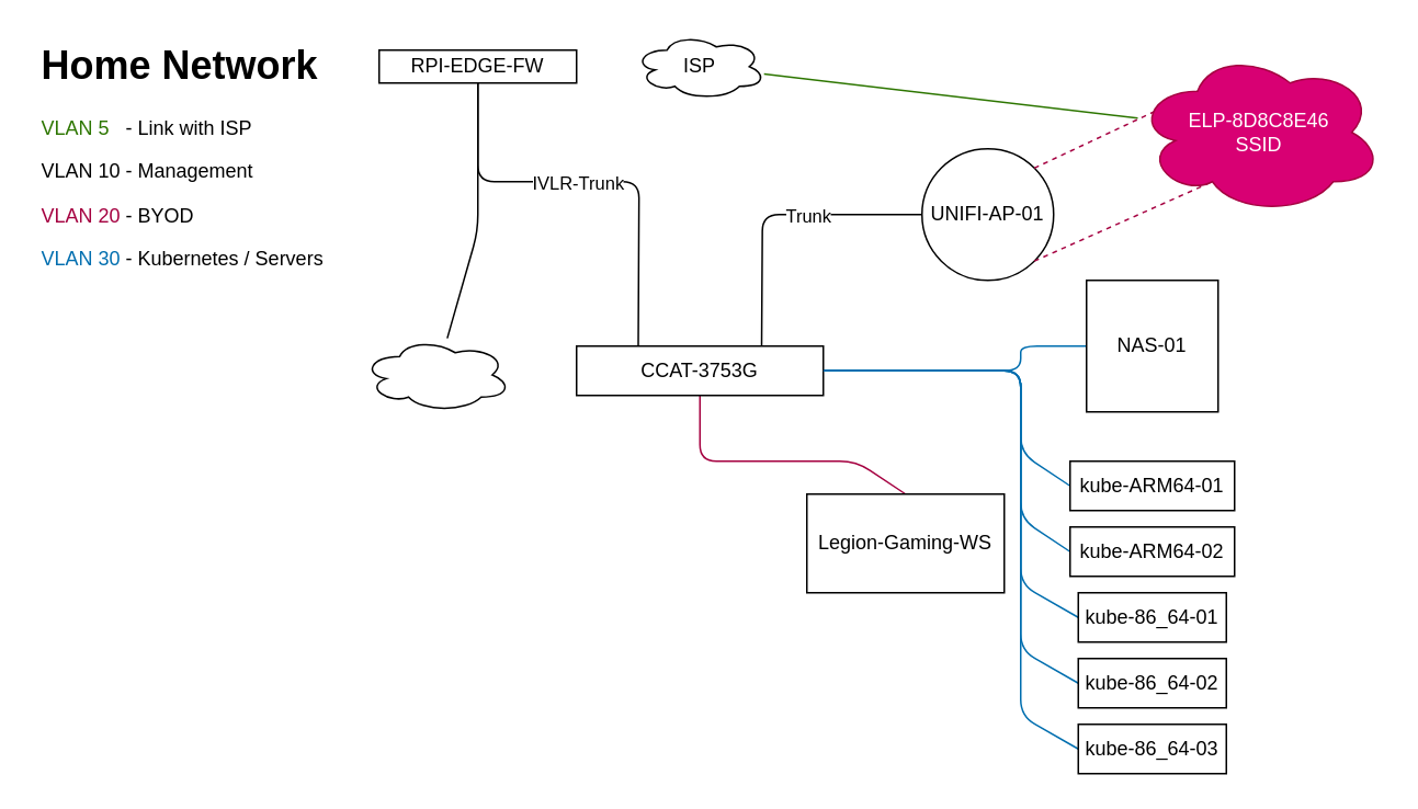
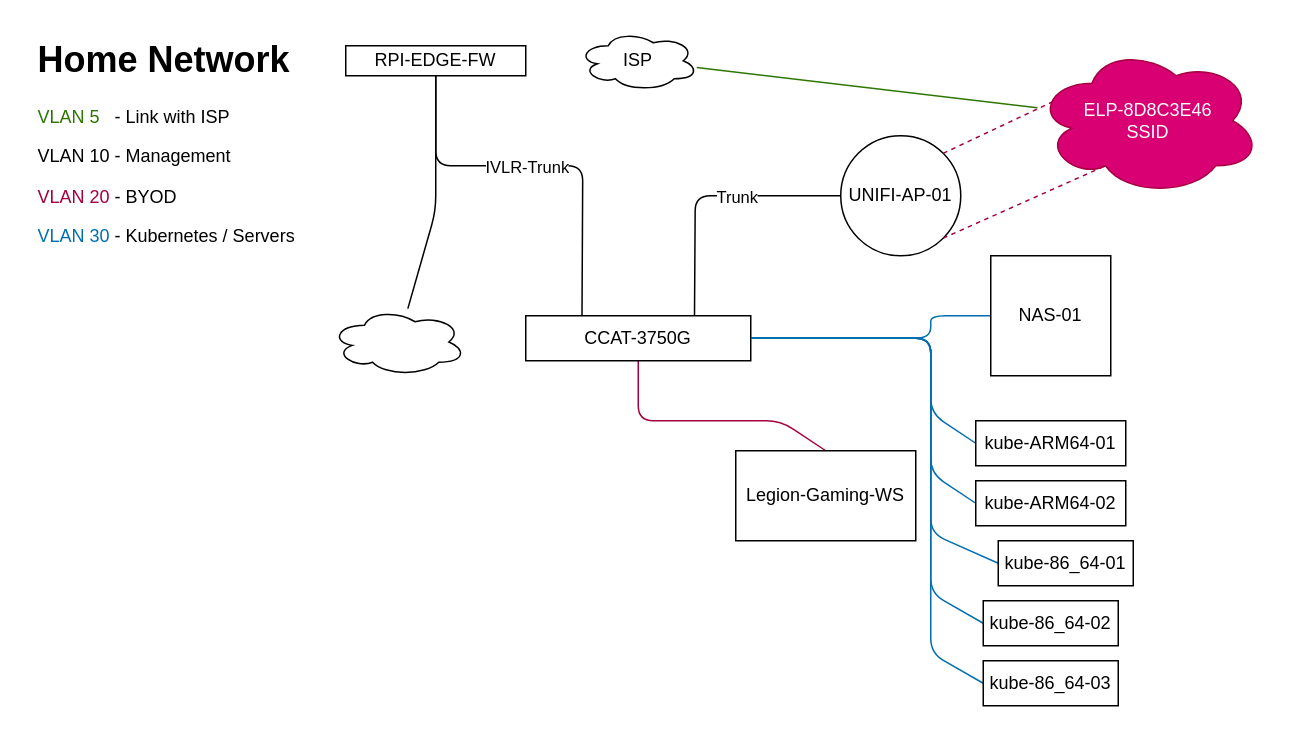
  <mxCell id="0" />
  <mxCell id="1" parent="0" />
  <mxCell id="2" style="edgeStyle=none;html=1;entryX=0.5;entryY=0;entryDx=0;entryDy=0;endArrow=none;endFill=0;fillColor=#d80073;strokeColor=#A50040;" parent="1" source="8" target="21" edge="1"><mxGeometry relative="1" as="geometry"><Array as="points"><mxPoint x="425" y="280" /><mxPoint x="520" y="280" /></Array></mxGeometry></mxCell>
  <mxCell id="3" style="edgeStyle=none;html=1;entryX=0;entryY=0.5;entryDx=0;entryDy=0;endArrow=none;endFill=0;exitX=1;exitY=0.5;exitDx=0;exitDy=0;fillColor=#1ba1e2;strokeColor=#006EAF;" parent="1" source="8" target="18" edge="1"><mxGeometry relative="1" as="geometry"><Array as="points"><mxPoint x="620" y="225" /><mxPoint x="620" y="275" /></Array></mxGeometry></mxCell>
  <mxCell id="4" style="edgeStyle=none;html=1;entryX=0;entryY=0.5;entryDx=0;entryDy=0;endArrow=none;endFill=0;exitX=1;exitY=0.5;exitDx=0;exitDy=0;fillColor=#1ba1e2;strokeColor=#006EAF;" parent="1" source="8" target="19" edge="1"><mxGeometry relative="1" as="geometry"><Array as="points"><mxPoint x="620" y="225" /><mxPoint x="620" y="315" /></Array></mxGeometry></mxCell>
  <mxCell id="5" style="edgeStyle=none;html=1;entryX=0;entryY=0.5;entryDx=0;entryDy=0;endArrow=none;endFill=0;exitX=1;exitY=0.5;exitDx=0;exitDy=0;fillColor=#1ba1e2;strokeColor=#006EAF;" parent="1" source="8" target="14" edge="1"><mxGeometry relative="1" as="geometry"><Array as="points"><mxPoint x="620" y="225" /><mxPoint x="620" y="395" /></Array></mxGeometry></mxCell>
  <mxCell id="6" style="edgeStyle=none;html=1;entryX=0;entryY=0.5;entryDx=0;entryDy=0;endArrow=none;endFill=0;exitX=1;exitY=0.5;exitDx=0;exitDy=0;fillColor=#1ba1e2;strokeColor=#006EAF;" parent="1" source="8" target="17" edge="1"><mxGeometry relative="1" as="geometry"><Array as="points"><mxPoint x="620" y="225" /><mxPoint x="620" y="435" /></Array></mxGeometry></mxCell>
  <mxCell id="7" style="edgeStyle=none;html=1;entryX=0;entryY=0.5;entryDx=0;entryDy=0;endArrow=none;endFill=0;fillColor=#1ba1e2;strokeColor=#006EAF;" parent="1" source="8" target="20" edge="1"><mxGeometry relative="1" as="geometry"><Array as="points"><mxPoint x="620" y="225" /><mxPoint x="620" y="210" /></Array></mxGeometry></mxCell>
- <mxCell id="8" value="CCAT-3753G" style="rounded=0;whiteSpace=wrap;html=1;" parent="1" vertex="1"><mxGeometry x="350" y="210" width="150" height="30" as="geometry" /></mxCell>
+ <mxCell id="8" value="CCAT-3750G" style="rounded=0;whiteSpace=wrap;html=1;" parent="1" vertex="1"><mxGeometry x="350" y="210" width="150" height="30" as="geometry" /></mxCell>
  <mxCell id="9" style="edgeStyle=none;html=1;endArrow=none;endFill=0;fillColor=#60a917;strokeColor=#2D7600;" parent="1" source="10" target="27" edge="1"><mxGeometry relative="1" as="geometry" /></mxCell>
  <mxCell id="10" value="ISP" style="ellipse;shape=cloud;whiteSpace=wrap;html=1;" parent="1" vertex="1"><mxGeometry x="385" y="20" width="80" height="40" as="geometry" /></mxCell>
  <mxCell id="11" style="edgeStyle=none;html=1;entryX=0.25;entryY=0;entryDx=0;entryDy=0;endArrow=none;endFill=0;" parent="1" source="13" target="8" edge="1"><mxGeometry relative="1" as="geometry"><Array as="points"><mxPoint x="290" y="110" /><mxPoint x="388" y="110" /></Array></mxGeometry></mxCell>
  <mxCell id="12" value="IVLR-Trunk" style="edgeLabel;html=1;align=center;verticalAlign=middle;resizable=0;points=[];" parent="11" vertex="1" connectable="0"><mxGeometry x="-0.37" y="-4" relative="1" as="geometry"><mxPoint x="39" y="-4" as="offset" /></mxGeometry></mxCell>
  <mxCell id="13" value="RPI-EDGE-FW" style="rounded=0;whiteSpace=wrap;html=1;" parent="1" vertex="1"><mxGeometry x="230" y="30" width="120" height="20" as="geometry" /></mxCell>
  <mxCell id="14" value="kube-86_64-02" style="rounded=0;whiteSpace=wrap;html=1;" parent="1" vertex="1"><mxGeometry x="655" y="400" width="90" height="30" as="geometry" /></mxCell>
  <mxCell id="15" style="edgeStyle=none;html=1;entryX=1;entryY=0.5;entryDx=0;entryDy=0;endArrow=none;endFill=0;exitX=0;exitY=0.5;exitDx=0;exitDy=0;fillColor=#1ba1e2;strokeColor=#006EAF;" parent="1" source="16" target="8" edge="1"><mxGeometry relative="1" as="geometry"><Array as="points"><mxPoint x="620" y="355" /><mxPoint x="620" y="225" /></Array></mxGeometry></mxCell>
- <mxCell id="16" value="kube-86_64-01" style="rounded=0;whiteSpace=wrap;html=1;" parent="1" vertex="1"><mxGeometry x="655" y="360" width="90" height="30" as="geometry" /></mxCell>
+ <mxCell id="16" value="kube-86_64-01" style="rounded=0;whiteSpace=wrap;html=1;" parent="1" vertex="1"><mxGeometry x="665" y="360" width="90" height="30" as="geometry" /></mxCell>
  <mxCell id="17" value="kube-86_64-03" style="rounded=0;whiteSpace=wrap;html=1;" parent="1" vertex="1"><mxGeometry x="655" y="440" width="90" height="30" as="geometry" /></mxCell>
  <mxCell id="18" value="kube-ARM64-01" style="rounded=0;whiteSpace=wrap;html=1;" parent="1" vertex="1"><mxGeometry x="650" y="280" width="100" height="30" as="geometry" /></mxCell>
  <mxCell id="19" value="kube-ARM64-02" style="rounded=0;whiteSpace=wrap;html=1;" parent="1" vertex="1"><mxGeometry x="650" y="320" width="100" height="30" as="geometry" /></mxCell>
  <mxCell id="20" value="NAS-01" style="whiteSpace=wrap;html=1;aspect=fixed;" parent="1" vertex="1"><mxGeometry x="660" y="170" width="80" height="80" as="geometry" /></mxCell>
  <mxCell id="21" value="Legion-Gaming-WS" style="rounded=0;whiteSpace=wrap;html=1;" parent="1" vertex="1"><mxGeometry x="490" y="300" width="120" height="60" as="geometry" /></mxCell>
  <mxCell id="22" style="edgeStyle=none;html=1;entryX=0.75;entryY=0;entryDx=0;entryDy=0;endArrow=none;endFill=0;" parent="1" source="24" target="8" edge="1"><mxGeometry relative="1" as="geometry"><Array as="points"><mxPoint x="463" y="130" /></Array></mxGeometry></mxCell>
  <mxCell id="23" value="Trunk" style="edgeLabel;html=1;align=center;verticalAlign=middle;resizable=0;points=[];" parent="22" vertex="1" connectable="0"><mxGeometry x="-0.288" y="-1" relative="1" as="geometry"><mxPoint x="-7" y="1" as="offset" /></mxGeometry></mxCell>
  <mxCell id="24" value="UNIFI-AP-01" style="ellipse;whiteSpace=wrap;html=1;aspect=fixed;" parent="1" vertex="1"><mxGeometry x="560" y="90" width="80" height="80" as="geometry" /></mxCell>
  <mxCell id="25" value="" style="endArrow=none;dashed=1;html=1;entryX=0.31;entryY=0.8;entryDx=0;entryDy=0;entryPerimeter=0;exitX=1;exitY=1;exitDx=0;exitDy=0;fillColor=#d80073;strokeColor=#A50040;" parent="1" source="24" target="27" edge="1"><mxGeometry width="50" height="50" relative="1" as="geometry"><mxPoint x="630" y="230" as="sourcePoint" /><mxPoint x="680" y="180" as="targetPoint" /></mxGeometry></mxCell>
  <mxCell id="26" value="" style="endArrow=none;dashed=1;html=1;exitX=1;exitY=0;exitDx=0;exitDy=0;entryX=0.25;entryY=0.25;entryDx=0;entryDy=0;entryPerimeter=0;fillColor=#d80073;strokeColor=#A50040;" parent="1" source="24" target="27" edge="1"><mxGeometry width="50" height="50" relative="1" as="geometry"><mxPoint x="650" y="130" as="sourcePoint" /><mxPoint x="700" y="80" as="targetPoint" /></mxGeometry></mxCell>
- <mxCell id="27" value="ELP-8D8C8E46&lt;br&gt;SSID" style="ellipse;shape=cloud;whiteSpace=wrap;html=1;fillColor=#d80073;fontColor=#ffffff;strokeColor=#A50040;" parent="1" vertex="1"><mxGeometry x="690" y="30" width="150" height="100" as="geometry" /></mxCell>
+ <mxCell id="27" value="ELP-8D8C3E46&lt;br&gt;SSID" style="ellipse;shape=cloud;whiteSpace=wrap;html=1;fillColor=#d80073;fontColor=#ffffff;strokeColor=#A50040;" parent="1" vertex="1"><mxGeometry x="690" y="30" width="150" height="100" as="geometry" /></mxCell>
  <mxCell id="28" value="&lt;h1&gt;Home Network&lt;/h1&gt;&lt;p&gt;&lt;font color=&quot;#2d7600&quot;&gt;VLAN 5&lt;/font&gt;&amp;nbsp; &amp;nbsp;- Link with ISP&lt;/p&gt;&lt;p&gt;VLAN 10 - Management&lt;/p&gt;&lt;p&gt;&lt;font color=&quot;#a50040&quot;&gt;VLAN 20&lt;/font&gt; - BYOD&lt;/p&gt;&lt;p&gt;&lt;font color=&quot;#006eaf&quot;&gt;VLAN 30&lt;/font&gt; - Kubernetes / Servers&lt;/p&gt;" style="text;html=1;strokeColor=none;fillColor=none;spacing=5;spacingTop=-20;whiteSpace=wrap;overflow=hidden;rounded=0;" parent="1" vertex="1"><mxGeometry x="20" y="20" width="270" height="150" as="geometry" /></mxCell>
  <mxCell id="29" style="edgeStyle=none;html=1;fontColor=#FFFFFF;endArrow=none;endFill=0;" parent="1" source="30" target="13" edge="1"><mxGeometry relative="1" as="geometry"><Array as="points"><mxPoint x="290" y="140" /></Array></mxGeometry></mxCell>
  <mxCell id="30" value="&lt;font color=&quot;#ffffff&quot;&gt;Wireguard&lt;/font&gt;" style="ellipse;shape=cloud;whiteSpace=wrap;html=1;fontColor=#2D7600;" parent="1" vertex="1"><mxGeometry x="220" y="205" width="90" height="45" as="geometry" /></mxCell>
